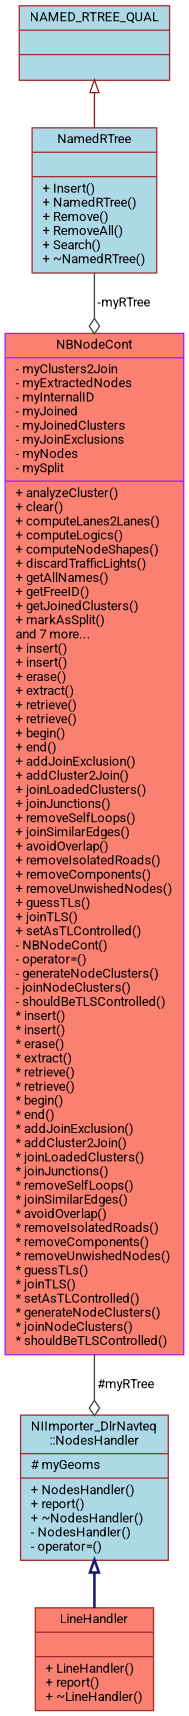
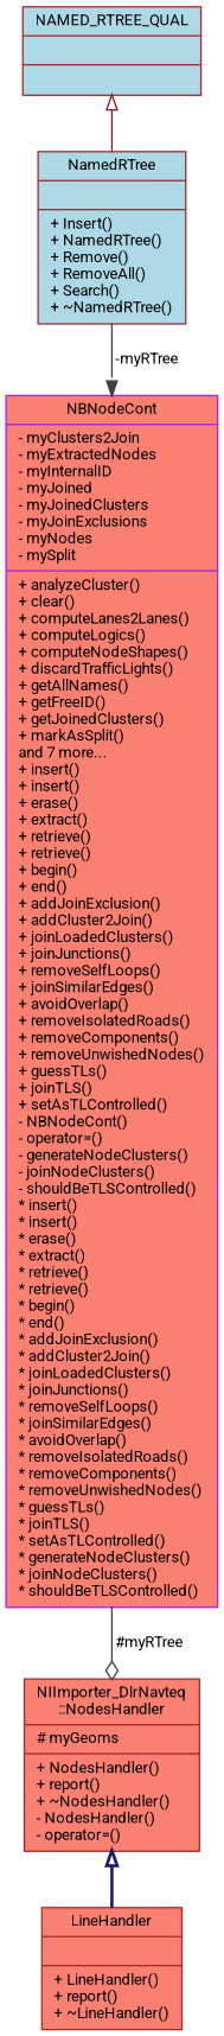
  digraph {
    fontname=Roboto
    node [color=brown fillcolor=lightblue fontname=Roboto fontsize=10 shape=record style=filled]
    edge [color=grey25 fontname=Roboto fontsize=10 labelfontname=Helvetica labelfontsize=10 style=solid]
-   n1 [fontcolor=black height=0.2 label="{NIImporter_DlrNavteq\l::NodesHandler\n|# myGeoms\l|+ NodesHandler()\l+ report()\l+ ~NodesHandler()\l- NodesHandler()\l- operator=()\l}" width=0.4]
+   n1 [fillcolor=salmon fontcolor=black height=0.2 label="{NIImporter_DlrNavteq\l::NodesHandler\n|# myGeoms\l|+ NodesHandler()\l+ report()\l+ ~NodesHandler()\l- NodesHandler()\l- operator=()\l}" width=0.4]
    n2 [fillcolor=salmon height=0.2 label="{LineHandler\n||+ LineHandler()\l+ report()\l+ ~LineHandler()\l}" width=0.4]
    n3 [color=purple fillcolor=salmon height=0.2 label="{NBNodeCont\n|- myClusters2Join\l- myExtractedNodes\l- myInternalID\l- myJoined\l- myJoinedClusters\l- myJoinExclusions\l- myNodes\l- mySplit\l|+ analyzeCluster()\l+ clear()\l+ computeLanes2Lanes()\l+ computeLogics()\l+ computeNodeShapes()\l+ discardTrafficLights()\l+ getAllNames()\l+ getFreeID()\l+ getJoinedClusters()\l+ markAsSplit()\land 7 more...\l+ insert()\l+ insert()\l+ erase()\l+ extract()\l+ retrieve()\l+ retrieve()\l+ begin()\l+ end()\l+ addJoinExclusion()\l+ addCluster2Join()\l+ joinLoadedClusters()\l+ joinJunctions()\l+ removeSelfLoops()\l+ joinSimilarEdges()\l+ avoidOverlap()\l+ removeIsolatedRoads()\l+ removeComponents()\l+ removeUnwishedNodes()\l+ guessTLs()\l+ joinTLS()\l+ setAsTLControlled()\l- NBNodeCont()\l- operator=()\l- generateNodeClusters()\l- joinNodeClusters()\l- shouldBeTLSControlled()\l* insert()\l* insert()\l* erase()\l* extract()\l* retrieve()\l* retrieve()\l* begin()\l* end()\l* addJoinExclusion()\l* addCluster2Join()\l* joinLoadedClusters()\l* joinJunctions()\l* removeSelfLoops()\l* joinSimilarEdges()\l* avoidOverlap()\l* removeIsolatedRoads()\l* removeComponents()\l* removeUnwishedNodes()\l* guessTLs()\l* joinTLS()\l* setAsTLControlled()\l* generateNodeClusters()\l* joinNodeClusters()\l* shouldBeTLSControlled()\l}" width=0.4]
    n4 [height=0.2 label="{NamedRTree\n||+ Insert()\l+ NamedRTree()\l+ Remove()\l+ RemoveAll()\l+ Search()\l+ ~NamedRTree()\l}" width=0.4]
    n5 [height=0.2 label="{NAMED_RTREE_QUAL\n||}" width=0.4]
    n1 -> n2 [arrowtail=onormal color=midnightblue dir=back style=bold]
    n3 -> n1 [arrowhead=odiamond label=" #myRTree"]
-   n4 -> n3 [arrowhead=odiamond label=" -myRTree"]
+   n4 -> n3 [arrowhead=normal label=" -myRTree"]
    n5 -> n4 [arrowtail=onormal color=firebrick4 dir=back]
  }
